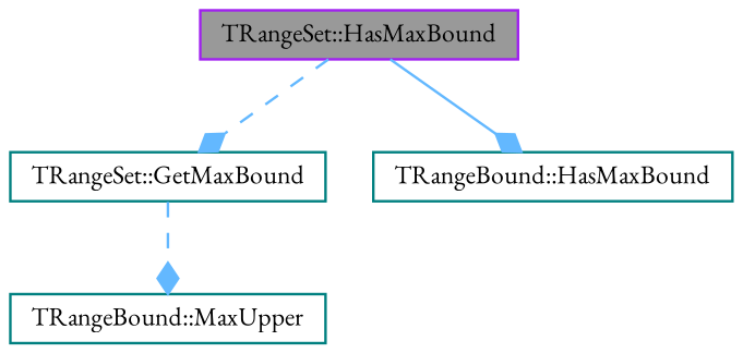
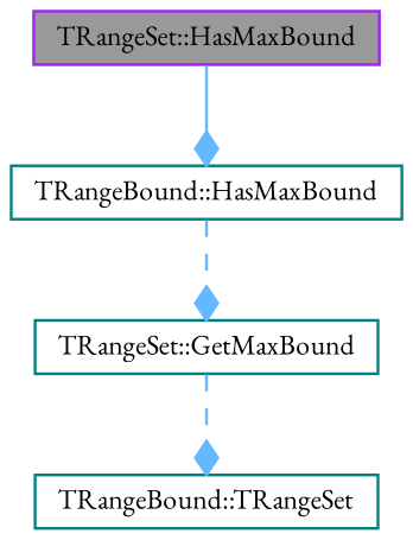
  digraph {
    fontname="EB Garamond"
    rankdir=TB
    node [color=teal fillcolor=white fontname="EB Garamond" fontsize=10 shape=box style=filled]
    edge [arrowhead=diamond color=steelblue1 fontname="EB Garamond" fontsize=10 labelfontname=Helvetica labelfontsize=10 style=dashed]
    n1 [color=purple fillcolor=grey60 fontcolor=black height=0.2 label="TRangeSet::HasMaxBound" width=0.4]
    n2 [height=0.2 label="TRangeSet::GetMaxBound" width=0.4]
    n3 [height=0.2 label="TRangeBound::HasMaxBound" width=0.4]
-   n4 [height=0.2 label="TRangeBound::MaxUpper" width=0.4]
-   n1 -> n2
+   n4 [height=0.2 label="TRangeBound::TRangeSet" width=0.4]
+   n3 -> n2
    n1 -> n3 [style=solid]
    n2 -> n4
  }
